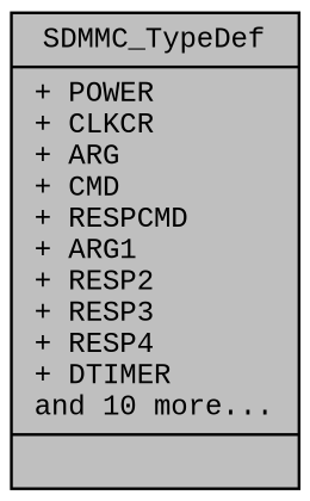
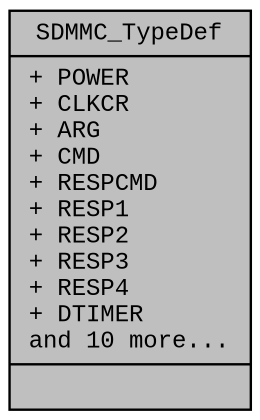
  digraph {
    fontname="Liberation Mono"
-   n1 [color=black fillcolor=grey75 fontcolor=black fontname="Liberation Mono" fontsize=10 height=0.2 label="{SDMMC_TypeDef\n|+ POWER\l+ CLKCR\l+ ARG\l+ CMD\l+ RESPCMD\l+ ARG1\l+ RESP2\l+ RESP3\l+ RESP4\l+ DTIMER\land 10 more...\l|}" shape=record style=filled width=0.4]
+   n1 [color=black fillcolor=grey75 fontcolor=black fontname="Liberation Mono" fontsize=10 height=0.2 label="{SDMMC_TypeDef\n|+ POWER\l+ CLKCR\l+ ARG\l+ CMD\l+ RESPCMD\l+ RESP1\l+ RESP2\l+ RESP3\l+ RESP4\l+ DTIMER\land 10 more...\l|}" shape=record style=filled width=0.4]
  }
